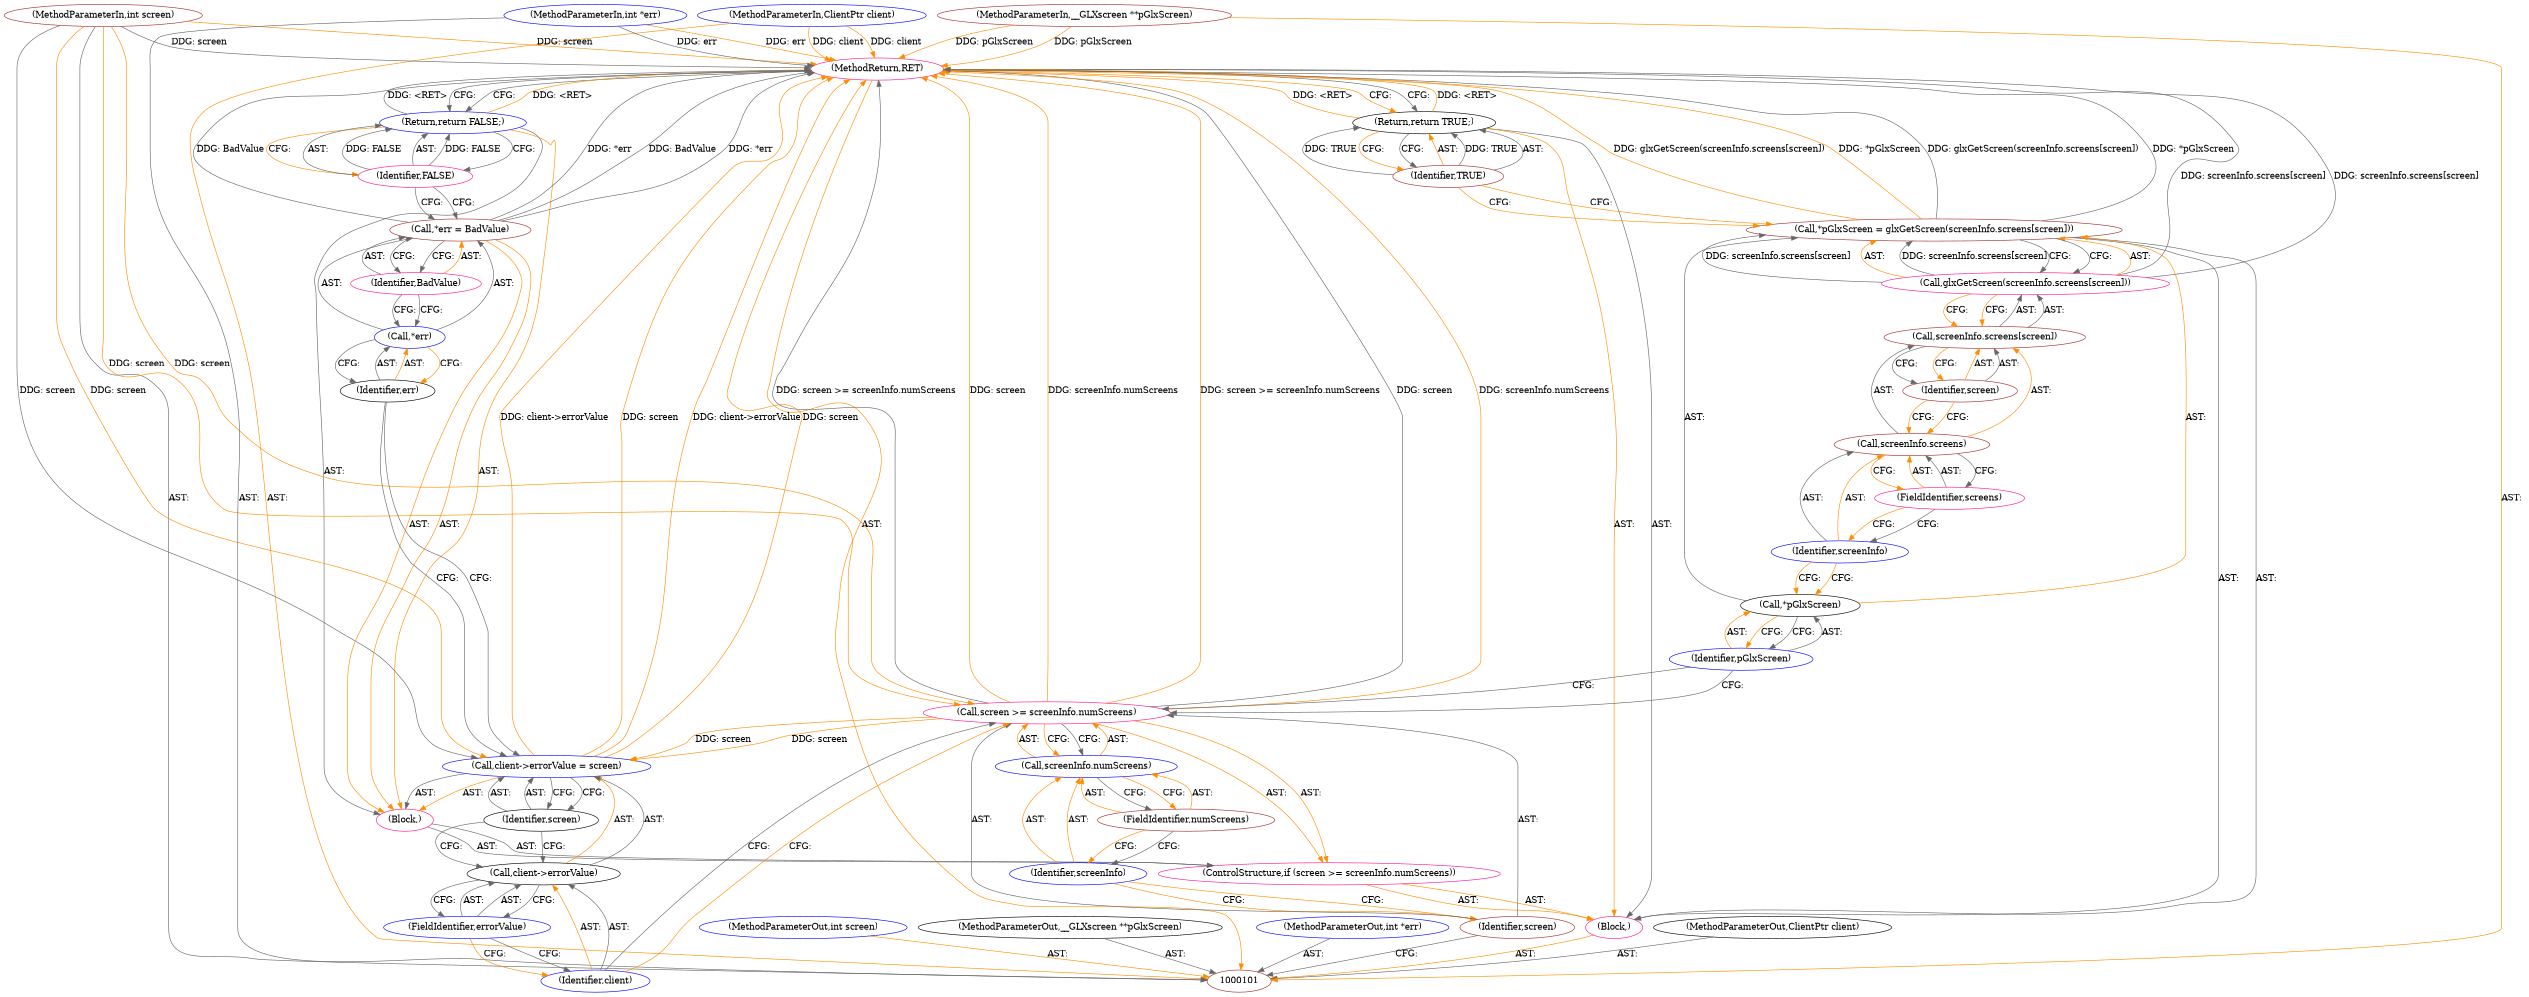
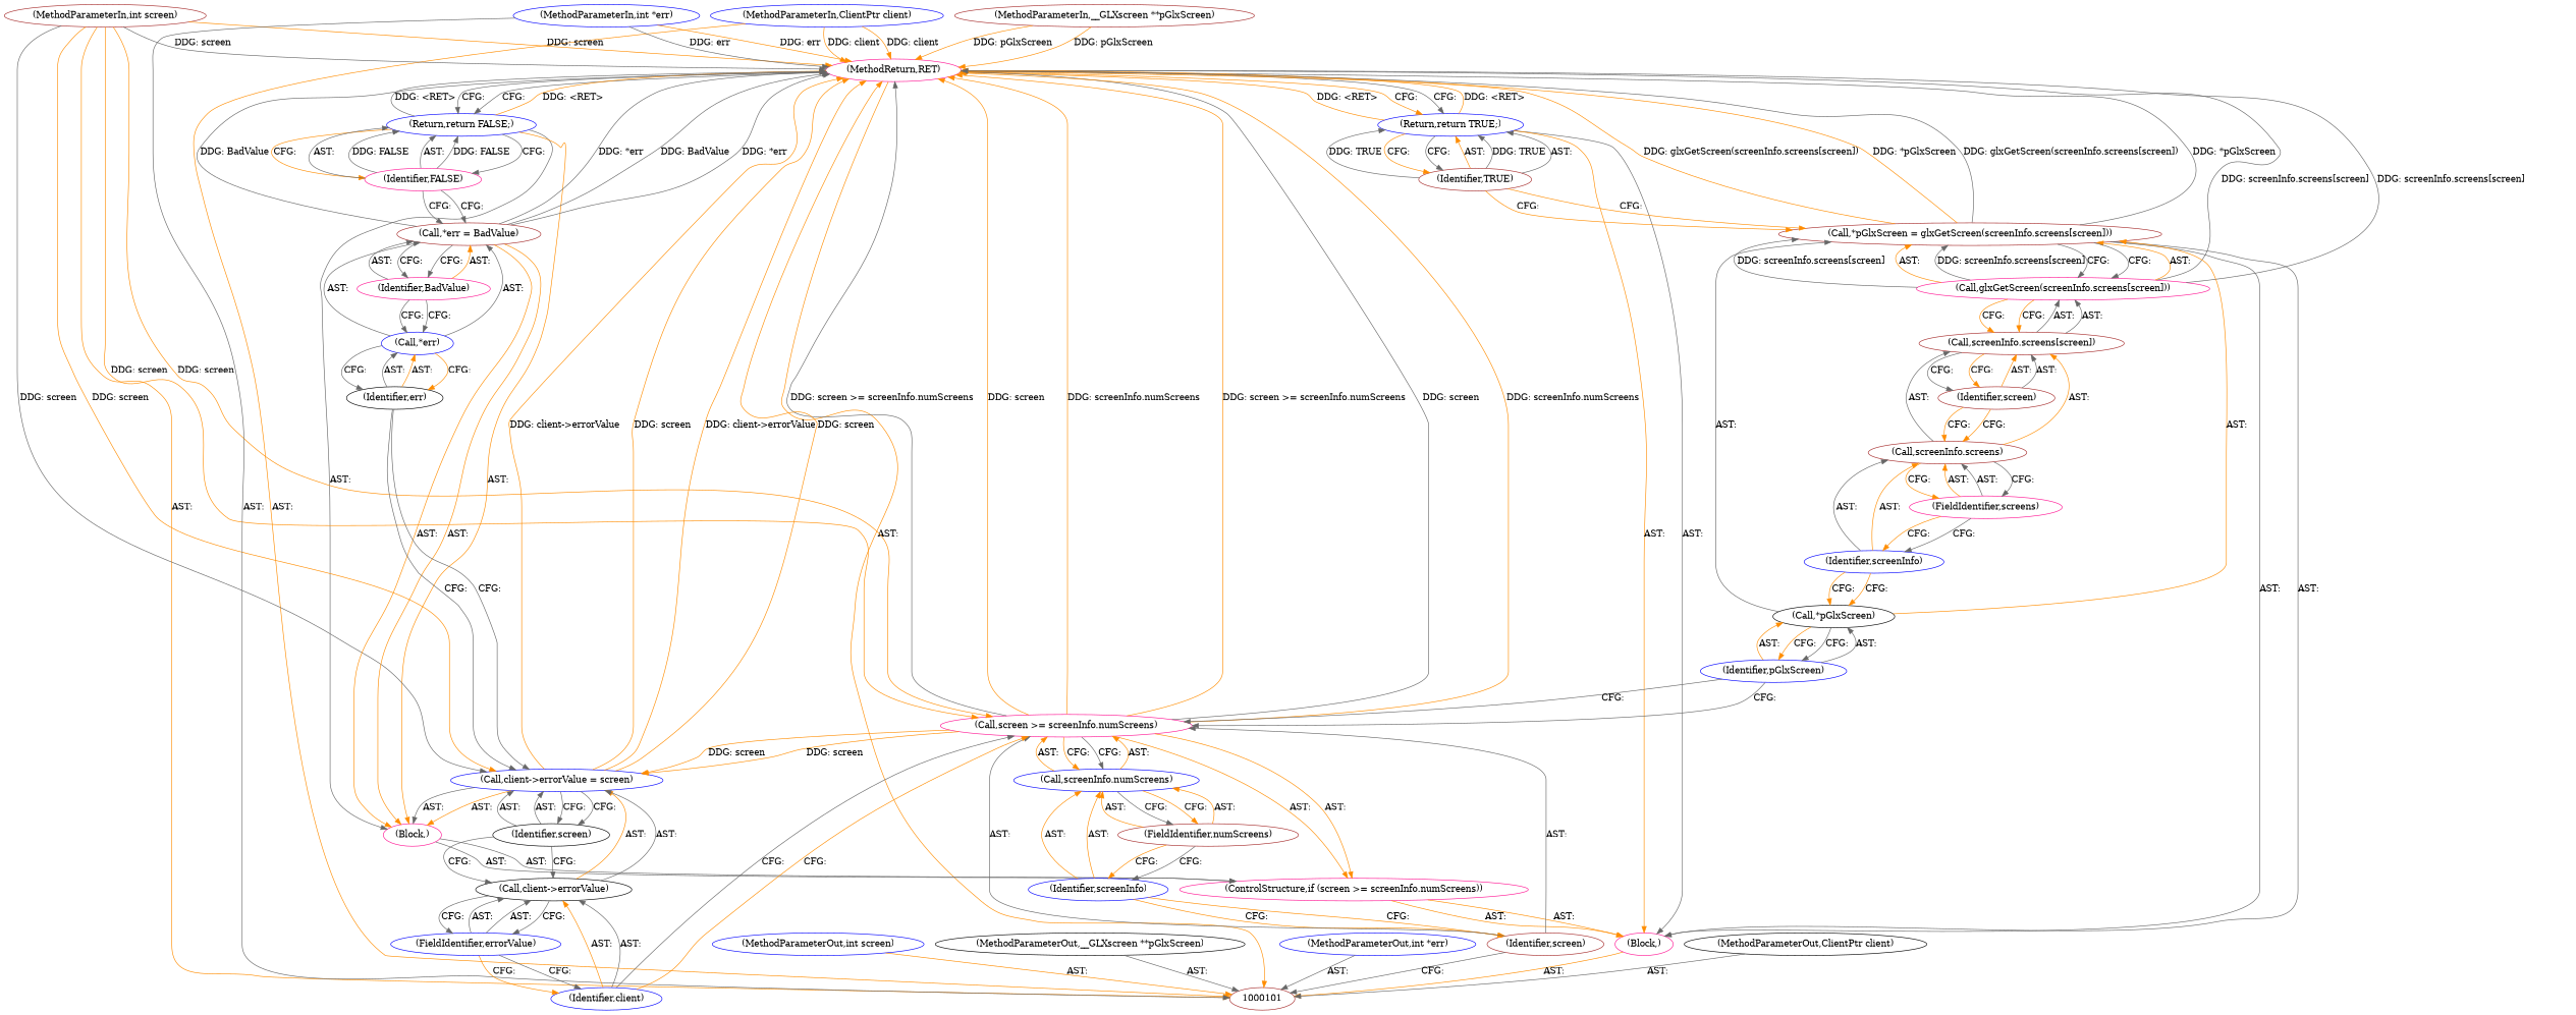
  digraph {
    node [color=blue]
    edge [color=gray40]
    n1 [color=deeppink label="(MethodReturn,RET)"]
-   n2 [color=black label="(Return,return TRUE;)"]
+   n2 [label="(Return,return TRUE;)"]
    n3 [label="(Return,return FALSE;)"]
    1000101 [color=brown]
    n5 [color=deeppink label="(Block,)"]
    n6 [color=brown label="(Identifier,TRUE)"]
    n7 [color=deeppink label="(Block,)"]
    n8 [color=deeppink label="(Identifier,FALSE)"]
    n9 [label="(MethodParameterIn,ClientPtr client)"]
    n10 [color=black label="(MethodParameterOut,ClientPtr client)"]
    n11 [color=brown label="(MethodParameterIn,int screen)"]
    n12 [color=deeppink label="(Call,screen >= screenInfo.numScreens)"]
    n13 [label="(Call,client->errorValue = screen)"]
    n14 [label="(Call,screenInfo.numScreens)"]
    n15 [color=deeppink label="(ControlStructure,if (screen >= screenInfo.numScreens))"]
    n16 [color=black label="(Identifier,screen)"]
    n17 [label="(MethodParameterOut,int screen)"]
    n18 [color=brown label="(MethodParameterIn,__GLXscreen **pGlxScreen)"]
    n19 [color=black label="(MethodParameterOut,__GLXscreen **pGlxScreen)"]
    n20 [label="(MethodParameterIn,int *err)"]
    n21 [label="(MethodParameterOut,int *err)"]
    n22 [color=deeppink label="(Call,glxGetScreen(screenInfo.screens[screen]))"]
    n23 [color=brown label="(Call,screenInfo.screens[screen])"]
    n24 [color=brown label="(Call,*pGlxScreen = glxGetScreen(screenInfo.screens[screen]))"]
    n25 [color=brown label="(Identifier,screen)"]
    n26 [color=brown label="(Call,screenInfo.screens)"]
    n27 [color=deeppink label="(FieldIdentifier,screens)"]
    n28 [label="(Identifier,screenInfo)"]
    n29 [color=black label="(Call,*pGlxScreen)"]
    n30 [label="(Identifier,pGlxScreen)"]
    n31 [color=brown label="(FieldIdentifier,numScreens)"]
    n32 [label="(Identifier,screenInfo)"]
    n33 [color=brown label="(Identifier,screen)"]
    n34 [label="(FieldIdentifier,errorValue)"]
    n35 [color=black label="(Call,client->errorValue)"]
    n36 [label="(Identifier,client)"]
    n37 [color=brown label="(Call,*err = BadValue)"]
    n38 [color=deeppink label="(Identifier,BadValue)"]
    n39 [label="(Call,*err)"]
    n40 [color=black label="(Identifier,err)"]
    n1 -> n2 [color=darkorange label="CFG: "]
    n1 -> n2 [label="CFG: "]
    n1 -> n3 [label="CFG: "]
    n1 -> n3 [label="CFG: "]
    n1 -> 1000101 [color=darkorange label="AST: "]
    n2 -> n1 [color=darkorange label="DDG: <RET>"]
    n2 -> n1 [color=darkorange label="DDG: <RET>"]
    n2 -> n5 [label="AST: "]
    n2 -> n5 [color=darkorange label="AST: "]
    n2 -> n6 [color=darkorange label="CFG: "]
    n2 -> n6 [label="CFG: "]
    n3 -> n1 [color=darkorange label="DDG: <RET>"]
    n3 -> n1 [label="DDG: <RET>"]
    n3 -> n7 [label="AST: "]
    n3 -> n7 [color=darkorange label="AST: "]
    n3 -> n8 [label="CFG: "]
    n3 -> n8 [color=darkorange label="CFG: "]
    n5 -> 1000101 [color=darkorange label="AST: "]
    n6 -> n2 [color=darkorange label="AST: "]
    n6 -> n2 [label="DDG: TRUE"]
    n6 -> n2 [label="AST: "]
    n6 -> n2 [label="DDG: TRUE"]
    n6 -> n24 [color=darkorange label="CFG: "]
    n6 -> n24 [color=darkorange label="CFG: "]
    n7 -> n15 [label="AST: "]
    n7 -> n15 [label="AST: "]
    n8 -> n3 [label="AST: "]
    n8 -> n3 [label="DDG: FALSE"]
    n8 -> n3 [label="AST: "]
    n8 -> n3 [label="DDG: FALSE"]
    n8 -> n37 [label="CFG: "]
    n8 -> n37 [label="CFG: "]
    n9 -> n1 [color=darkorange label="DDG: client"]
    n9 -> n1 [color=darkorange label="DDG: client"]
    n9 -> 1000101 [color=darkorange label="AST: "]
    n10 -> 1000101 [label="AST: "]
    n11 -> n1 [label="DDG: screen"]
    n11 -> n1 [color=darkorange label="DDG: screen"]
-   n11 -> 1000101 [label="AST: "]
+   n11 -> 1000101 [color=darkorange label="AST: "]
    n11 -> n12 [color=darkorange label="DDG: screen"]
    n11 -> n12 [color=darkorange label="DDG: screen"]
    n11 -> n13 [label="DDG: screen"]
    n11 -> n13 [color=darkorange label="DDG: screen"]
    n12 -> n1 [label="DDG: screen >= screenInfo.numScreens"]
    n12 -> n1 [color=darkorange label="DDG: screen"]
    n12 -> n1 [color=darkorange label="DDG: screenInfo.numScreens"]
    n12 -> n1 [color=darkorange label="DDG: screen >= screenInfo.numScreens"]
    n12 -> n1 [label="DDG: screen"]
    n12 -> n1 [color=darkorange label="DDG: screenInfo.numScreens"]
    n12 -> n13 [color=darkorange label="DDG: screen"]
    n12 -> n13 [color=darkorange label="DDG: screen"]
    n12 -> n14 [color=darkorange label="CFG: "]
    n12 -> n14 [label="CFG: "]
    n12 -> n15 [color=darkorange label="AST: "]
    n12 -> n15 [color=darkorange label="AST: "]
    n13 -> n1 [color=darkorange label="DDG: client->errorValue"]
    n13 -> n1 [color=darkorange label="DDG: screen"]
    n13 -> n1 [color=darkorange label="DDG: client->errorValue"]
    n13 -> n1 [color=darkorange label="DDG: screen"]
    n13 -> n7 [label="AST: "]
    n13 -> n7 [color=darkorange label="AST: "]
    n13 -> n16 [label="CFG: "]
    n13 -> n16 [label="CFG: "]
    n14 -> n12 [color=darkorange label="AST: "]
    n14 -> n12 [color=darkorange label="AST: "]
    n14 -> n31 [label="CFG: "]
    n14 -> n31 [color=darkorange label="CFG: "]
    n15 -> n5 [color=darkorange label="AST: "]
    n15 -> n5 [color=darkorange label="AST: "]
    n16 -> n13 [label="AST: "]
    n16 -> n13 [label="AST: "]
    n16 -> n35 [label="CFG: "]
    n16 -> n35 [label="CFG: "]
    n17 -> 1000101 [color=darkorange label="AST: "]
    n18 -> n1 [color=darkorange label="DDG: pGlxScreen"]
    n18 -> n1 [color=darkorange label="DDG: pGlxScreen"]
-   n18 -> 1000101 [color=darkorange label="AST: "]
    n19 -> 1000101 [label="AST: "]
    n20 -> n1 [label="DDG: err"]
    n20 -> n1 [color=darkorange label="DDG: err"]
    n20 -> 1000101 [label="AST: "]
    n21 -> 1000101 [label="AST: "]
    n22 -> n1 [label="DDG: screenInfo.screens[screen]"]
    n22 -> n1 [label="DDG: screenInfo.screens[screen]"]
    n22 -> n23 [color=darkorange label="CFG: "]
    n22 -> n23 [color=darkorange label="CFG: "]
    n22 -> n24 [color=darkorange label="AST: "]
    n22 -> n24 [label="DDG: screenInfo.screens[screen]"]
    n22 -> n24 [color=darkorange label="AST: "]
    n22 -> n24 [label="DDG: screenInfo.screens[screen]"]
    n23 -> n22 [label="AST: "]
    n23 -> n22 [label="AST: "]
    n23 -> n25 [label="CFG: "]
    n23 -> n25 [color=darkorange label="CFG: "]
    n24 -> n1 [label="DDG: *pGlxScreen"]
    n24 -> n1 [color=darkorange label="DDG: glxGetScreen(screenInfo.screens[screen])"]
    n24 -> n1 [color=darkorange label="DDG: *pGlxScreen"]
    n24 -> n1 [label="DDG: glxGetScreen(screenInfo.screens[screen])"]
    n24 -> n5 [label="AST: "]
    n24 -> n5 [label="AST: "]
    n24 -> n22 [label="CFG: "]
    n24 -> n22 [label="CFG: "]
    n25 -> n23 [color=darkorange label="AST: "]
    n25 -> n23 [label="AST: "]
    n25 -> n26 [color=darkorange label="CFG: "]
    n25 -> n26 [color=darkorange label="CFG: "]
    n26 -> n23 [color=darkorange label="AST: "]
    n26 -> n23 [label="AST: "]
    n26 -> n27 [label="CFG: "]
    n26 -> n27 [color=darkorange label="CFG: "]
    n27 -> n26 [color=darkorange label="AST: "]
    n27 -> n26 [label="AST: "]
    n27 -> n28 [label="CFG: "]
    n27 -> n28 [color=darkorange label="CFG: "]
    n28 -> n26 [label="AST: "]
    n28 -> n26 [color=darkorange label="AST: "]
    n28 -> n29 [color=darkorange label="CFG: "]
    n28 -> n29 [color=darkorange label="CFG: "]
    n29 -> n24 [color=darkorange label="AST: "]
    n29 -> n24 [label="AST: "]
    n29 -> n30 [color=darkorange label="CFG: "]
    n29 -> n30 [label="CFG: "]
    n30 -> n12 [label="CFG: "]
    n30 -> n12 [label="CFG: "]
    n30 -> n29 [label="AST: "]
    n30 -> n29 [color=darkorange label="AST: "]
    n31 -> n14 [color=darkorange label="AST: "]
    n31 -> n14 [color=darkorange label="AST: "]
    n31 -> n32 [label="CFG: "]
    n31 -> n32 [color=darkorange label="CFG: "]
    n32 -> n14 [color=darkorange label="AST: "]
    n32 -> n14 [color=darkorange label="AST: "]
    n32 -> n33 [color=darkorange label="CFG: "]
    n32 -> n33 [color=darkorange label="CFG: "]
    n33 -> 1000101 [label="CFG: "]
    n33 -> n12 [label="AST: "]
    n33 -> n12 [label="AST: "]
    n34 -> n35 [label="AST: "]
    n34 -> n35 [label="AST: "]
    n34 -> n36 [color=darkorange label="CFG: "]
    n34 -> n36 [label="CFG: "]
    n35 -> n13 [color=darkorange label="AST: "]
    n35 -> n13 [label="AST: "]
    n35 -> n34 [label="CFG: "]
    n35 -> n34 [label="CFG: "]
    n36 -> n12 [color=darkorange label="CFG: "]
    n36 -> n12 [label="CFG: "]
    n36 -> n35 [color=darkorange label="AST: "]
    n36 -> n35 [label="AST: "]
    n37 -> n1 [label="DDG: BadValue"]
    n37 -> n1 [label="DDG: *err"]
    n37 -> n1 [label="DDG: BadValue"]
    n37 -> n1 [label="DDG: *err"]
    n37 -> n7 [color=darkorange label="AST: "]
    n37 -> n7 [color=darkorange label="AST: "]
    n37 -> n38 [label="CFG: "]
    n37 -> n38 [label="CFG: "]
    n38 -> n37 [color=darkorange label="AST: "]
    n38 -> n37 [label="AST: "]
    n38 -> n39 [label="CFG: "]
    n38 -> n39 [label="CFG: "]
    n39 -> n37 [label="AST: "]
    n39 -> n37 [label="AST: "]
    n39 -> n40 [color=darkorange label="CFG: "]
    n39 -> n40 [label="CFG: "]
    n40 -> n13 [label="CFG: "]
    n40 -> n13 [label="CFG: "]
    n40 -> n39 [label="AST: "]
    n40 -> n39 [color=darkorange label="AST: "]
  }
